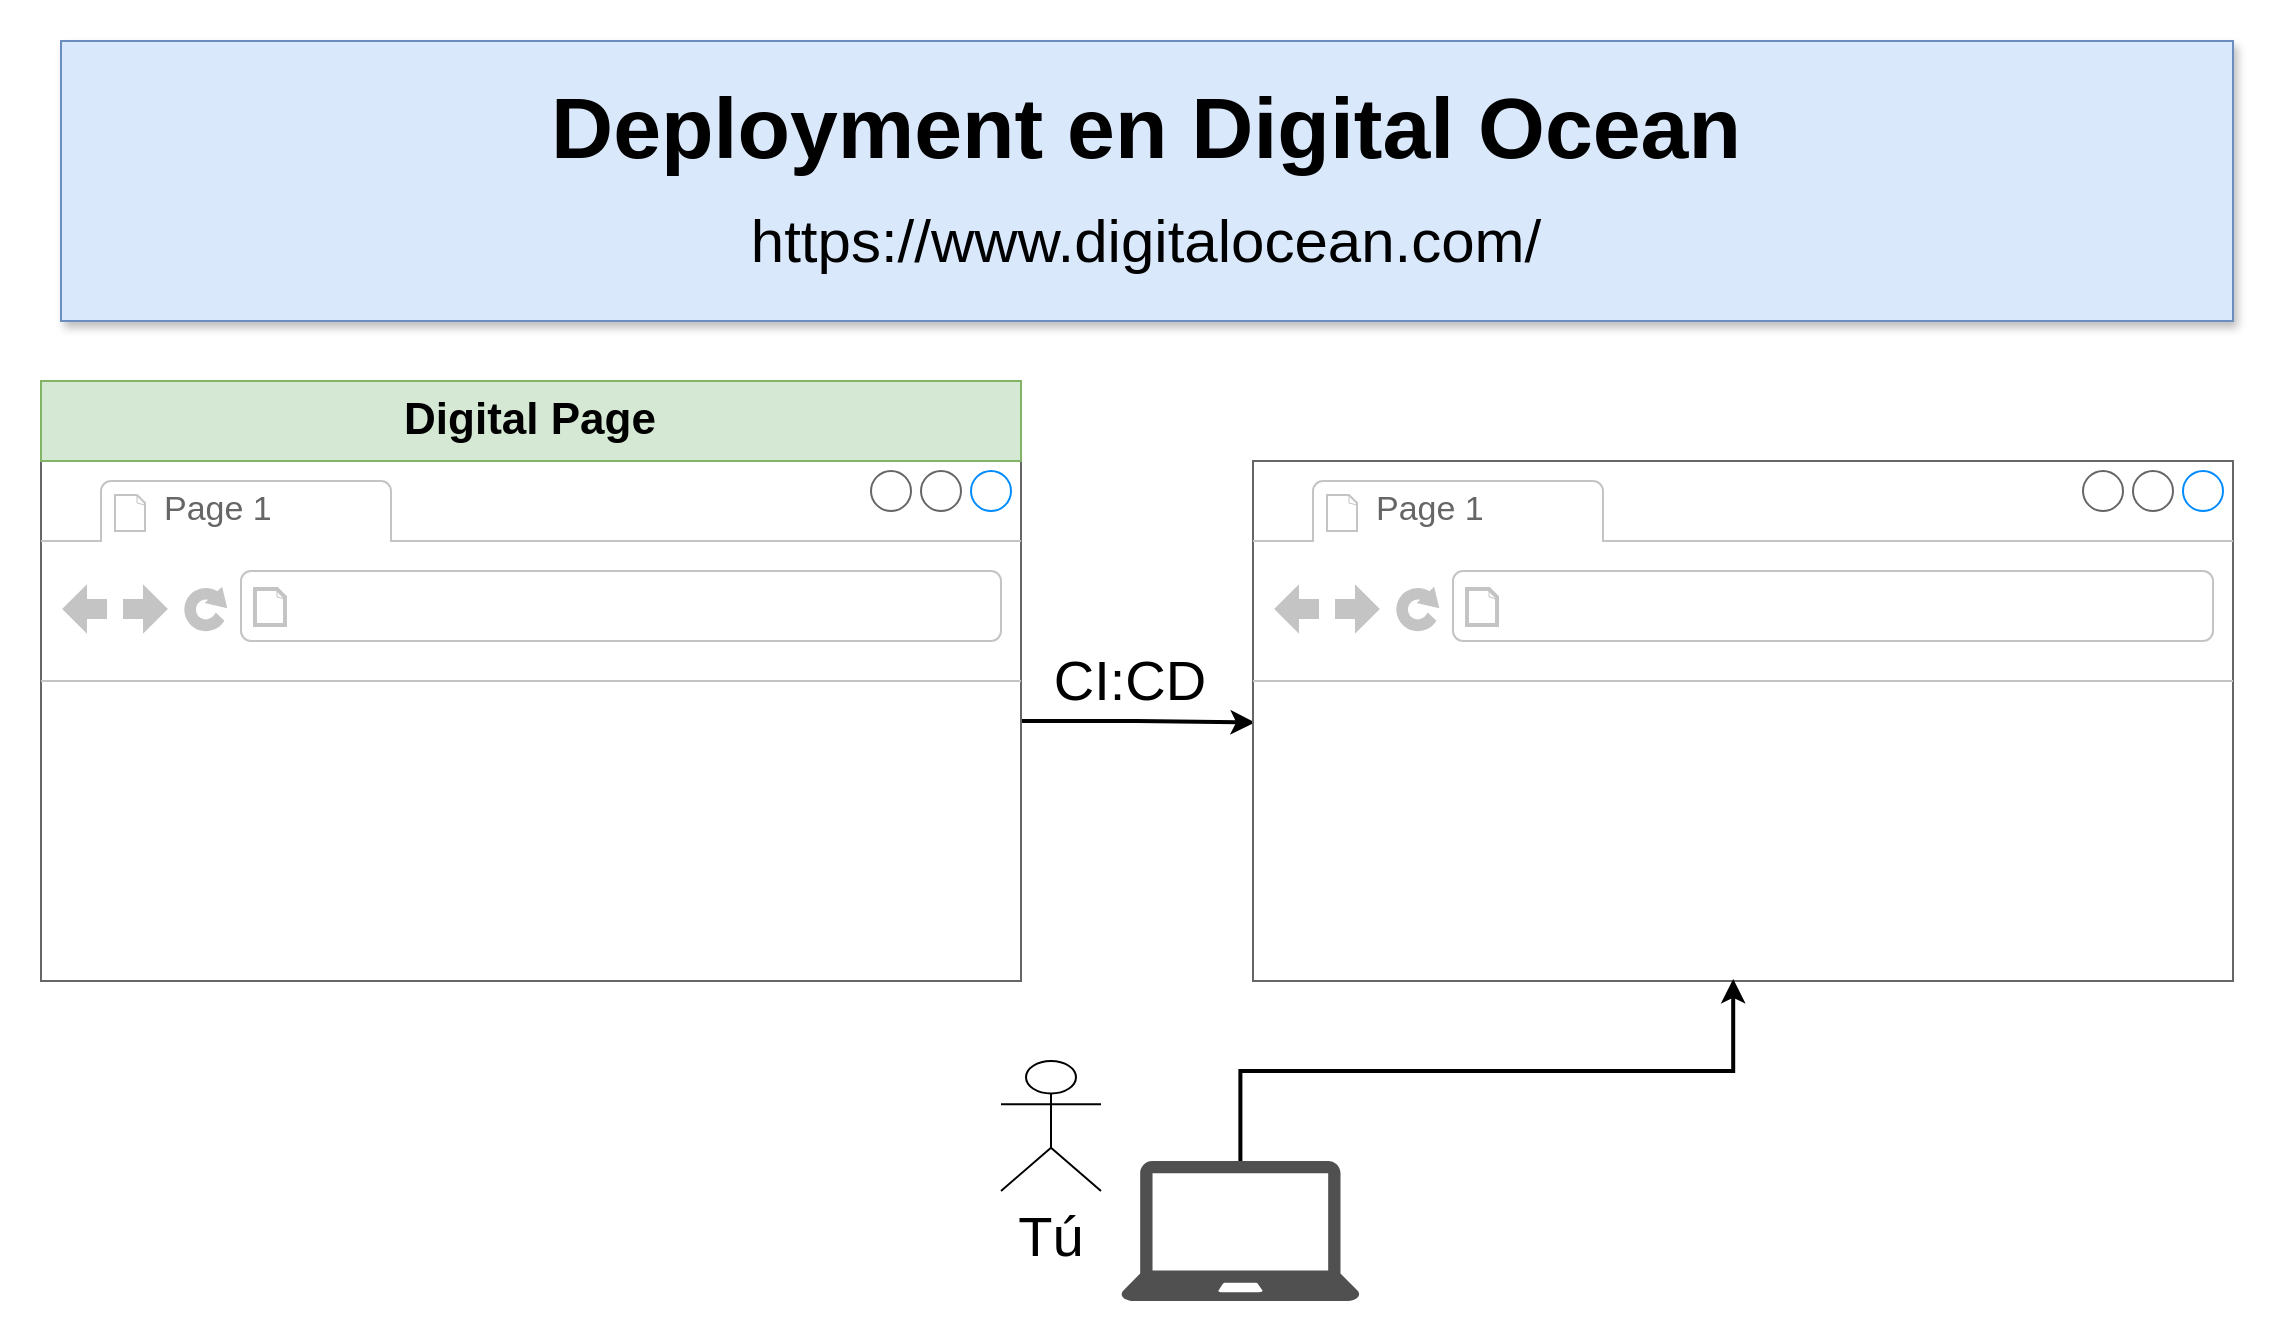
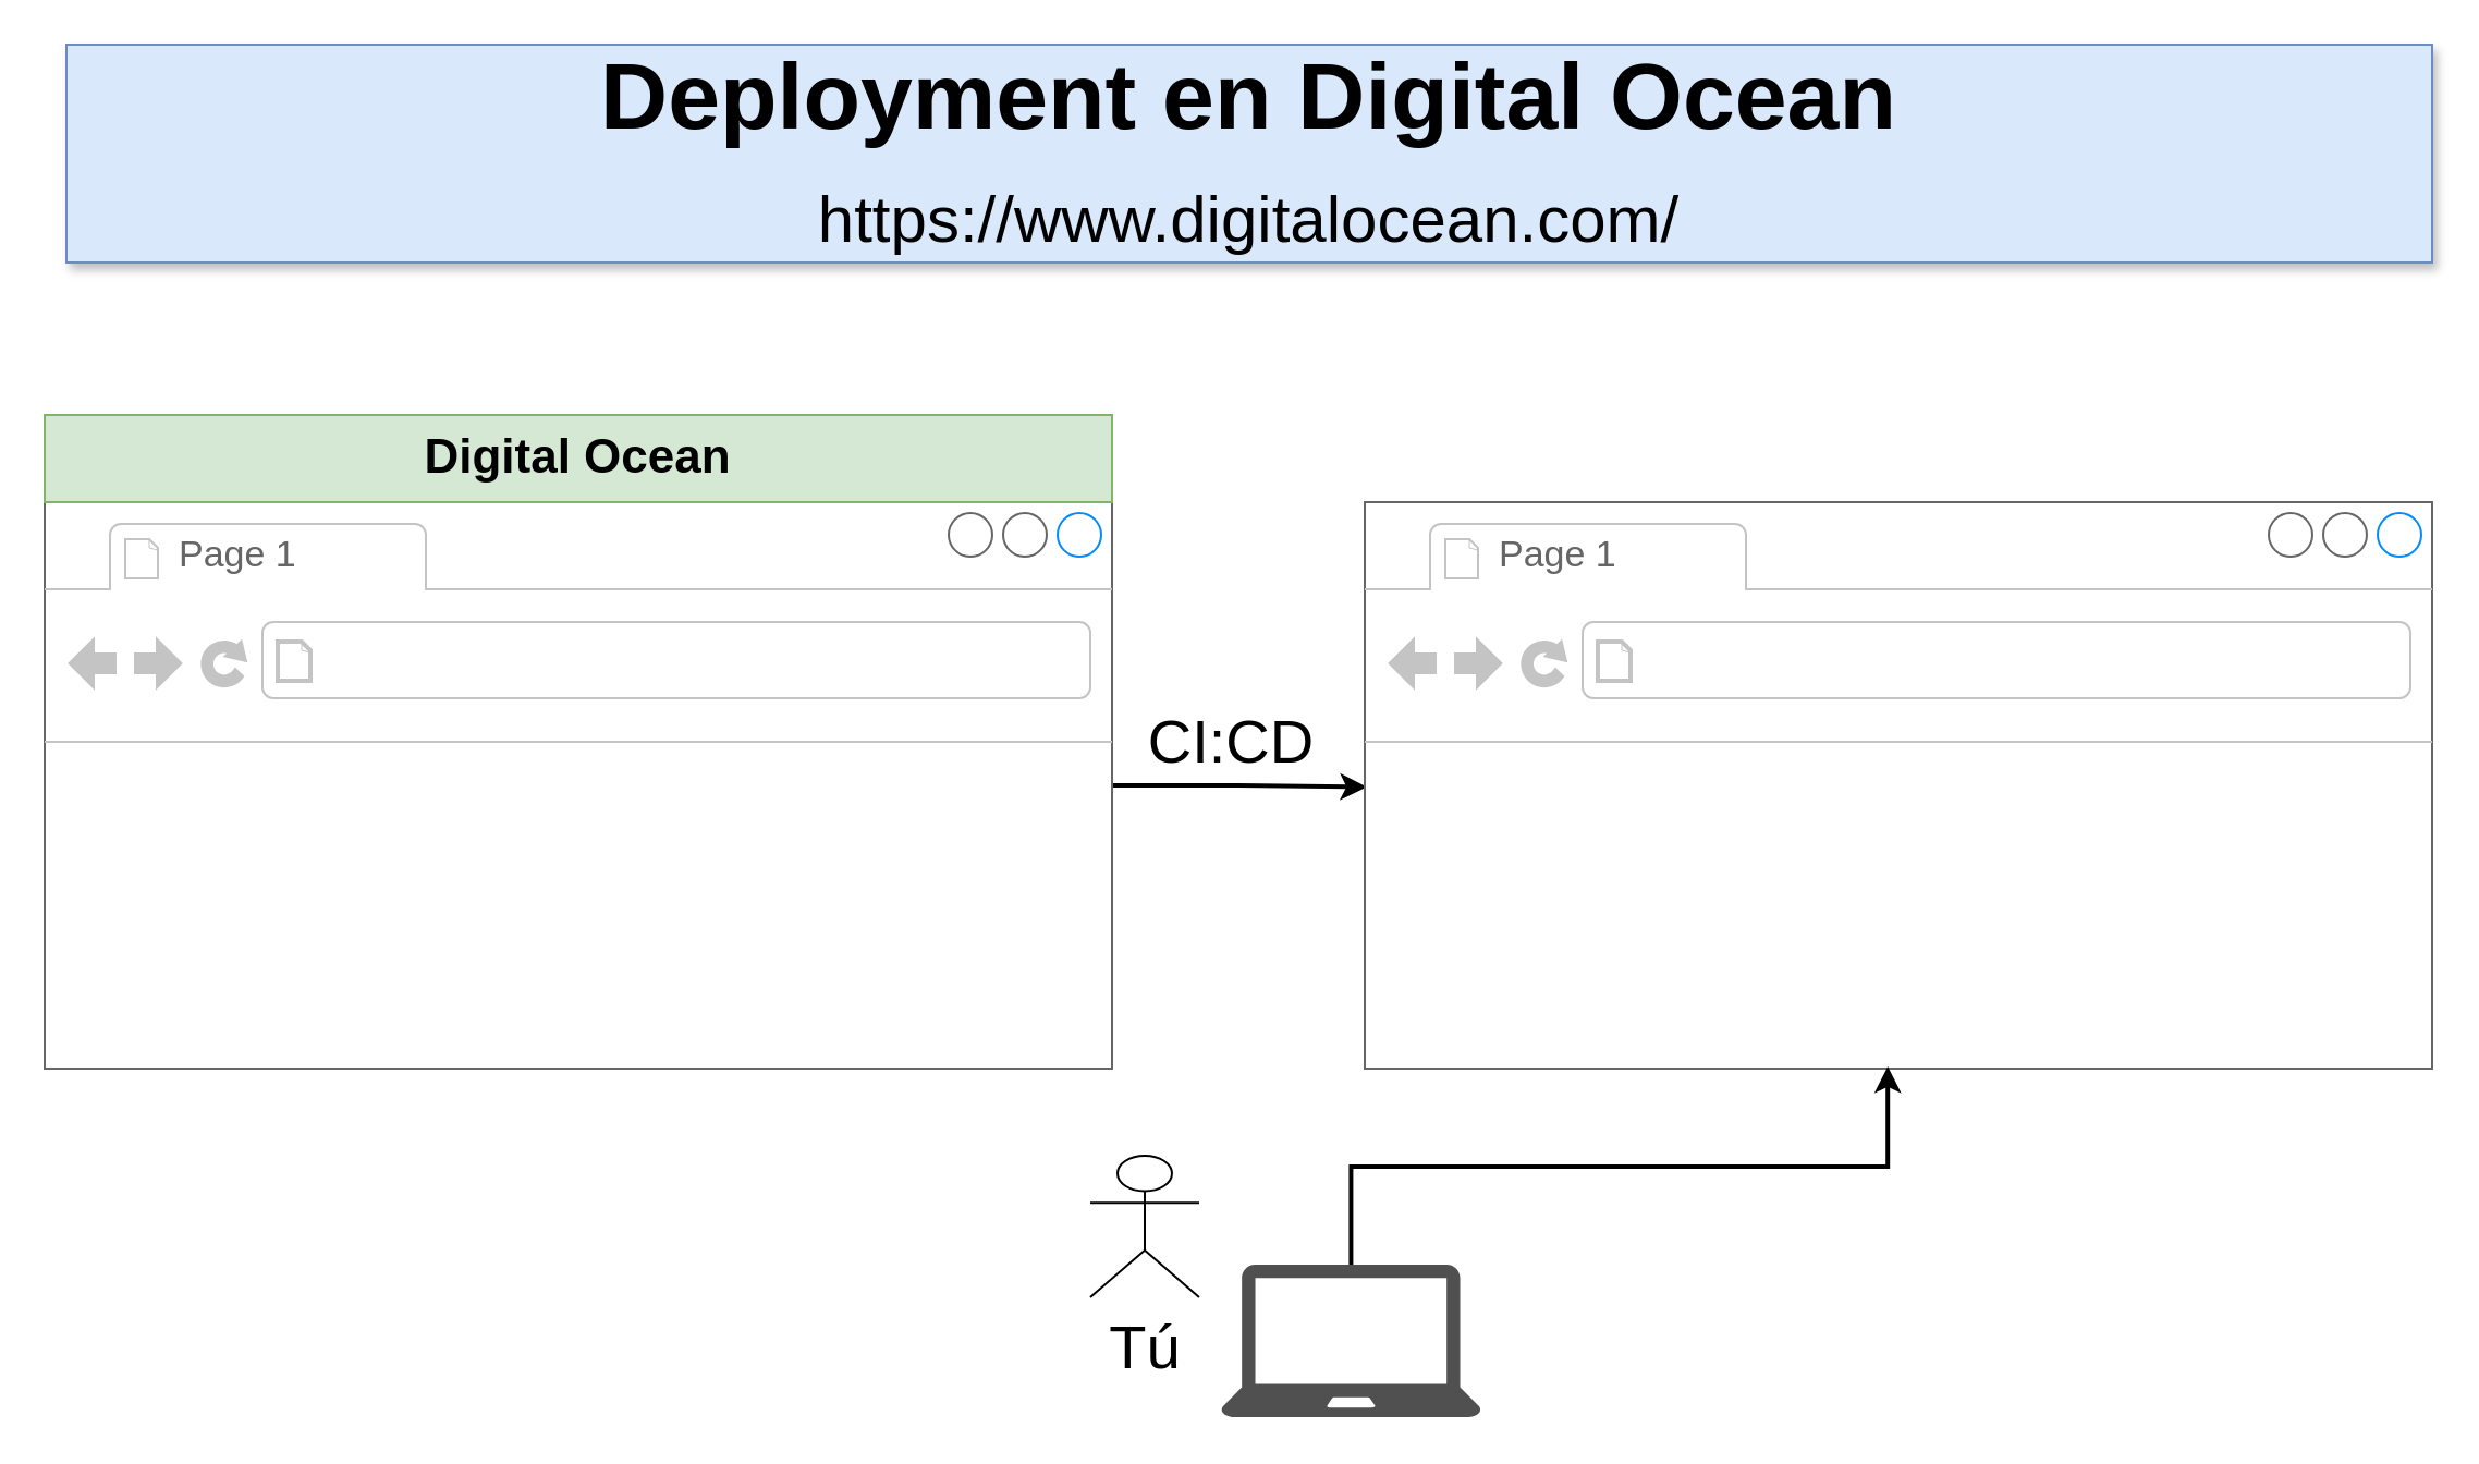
  <mxCell id="0" />
  <mxCell id="1" parent="0" />
- <mxCell id="2" value="Deployment en Digital Ocean&lt;br&gt;&lt;font style=&quot;font-size: 30px ; font-weight: normal&quot;&gt;https://www.digitalocean.com/&lt;/font&gt;" style="rounded=0;whiteSpace=wrap;html=1;shadow=1;fontSize=43;fillColor=#dae8fc;strokeColor=#6c8ebf;fontStyle=1;" parent="1" vertex="1"><mxGeometry x="30" y="20" width="1086" height="140" as="geometry" /></mxCell>
+ <mxCell id="2" value="Deployment en Digital Ocean&lt;br&gt;&lt;font style=&quot;font-size: 30px ; font-weight: normal&quot;&gt;https://www.digitalocean.com/&lt;/font&gt;" style="rounded=0;whiteSpace=wrap;html=1;shadow=1;fontSize=43;fillColor=#dae8fc;strokeColor=#6c8ebf;fontStyle=1;" parent="1" vertex="1"><mxGeometry x="30" y="20" width="1086" height="100" as="geometry" /></mxCell>
  <mxCell id="3" style="edgeStyle=orthogonalEdgeStyle;rounded=0;orthogonalLoop=1;jettySize=auto;html=1;entryX=0.002;entryY=0.503;entryDx=0;entryDy=0;entryPerimeter=0;fontSize=22;strokeWidth=2;" parent="1" source="4" target="8" edge="1"><mxGeometry relative="1" as="geometry" /></mxCell>
  <mxCell id="4" value="" style="strokeWidth=1;shadow=0;dashed=0;align=center;html=1;shape=mxgraph.mockup.containers.browserWindow;rSize=0;strokeColor=#666666;strokeColor2=#008cff;strokeColor3=#c4c4c4;mainText=,;recursiveResize=0;fontSize=15;" parent="1" vertex="1"><mxGeometry x="20" y="230" width="490" height="260" as="geometry" /></mxCell>
  <mxCell id="5" value="Page 1" style="strokeWidth=1;shadow=0;dashed=0;align=center;html=1;shape=mxgraph.mockup.containers.anchor;fontSize=17;fontColor=#666666;align=left;" parent="4" vertex="1"><mxGeometry x="60" y="12" width="110" height="26" as="geometry" /></mxCell>
  <mxCell id="6" value="" style="strokeWidth=1;shadow=0;dashed=0;align=center;html=1;shape=mxgraph.mockup.containers.anchor;rSize=0;fontSize=17;fontColor=#666666;align=left;" parent="4" vertex="1"><mxGeometry x="130" y="60" width="250" height="26" as="geometry" /></mxCell>
- <mxCell id="7" value="Digital Page" style="rounded=0;whiteSpace=wrap;html=1;fontSize=22;fontStyle=1;fillColor=#d5e8d4;strokeColor=#82b366;" parent="1" vertex="1"><mxGeometry x="20" y="190" width="490" height="40" as="geometry" /></mxCell>
+ <mxCell id="7" value="Digital Ocean" style="rounded=0;whiteSpace=wrap;html=1;fontSize=22;fontStyle=1;fillColor=#d5e8d4;strokeColor=#82b366;" parent="1" vertex="1"><mxGeometry x="20" y="190" width="490" height="40" as="geometry" /></mxCell>
  <mxCell id="8" value="" style="strokeWidth=1;shadow=0;dashed=0;align=center;html=1;shape=mxgraph.mockup.containers.browserWindow;rSize=0;strokeColor=#666666;strokeColor2=#008cff;strokeColor3=#c4c4c4;mainText=,;recursiveResize=0;fontSize=15;" parent="1" vertex="1"><mxGeometry x="626" y="230" width="490" height="260" as="geometry" /></mxCell>
  <mxCell id="9" value="Page 1" style="strokeWidth=1;shadow=0;dashed=0;align=center;html=1;shape=mxgraph.mockup.containers.anchor;fontSize=17;fontColor=#666666;align=left;" parent="8" vertex="1"><mxGeometry x="60" y="12" width="110" height="26" as="geometry" /></mxCell>
  <mxCell id="10" value="" style="strokeWidth=1;shadow=0;dashed=0;align=center;html=1;shape=mxgraph.mockup.containers.anchor;rSize=0;fontSize=17;fontColor=#666666;align=left;" parent="8" vertex="1"><mxGeometry x="130" y="60" width="250" height="26" as="geometry" /></mxCell>
  <mxCell id="11" value="CI:CD" style="text;html=1;strokeColor=none;fillColor=none;align=center;verticalAlign=middle;whiteSpace=wrap;rounded=0;fontSize=28;" parent="1" vertex="1"><mxGeometry x="530" y="330" width="70" height="20" as="geometry" /></mxCell>
  <mxCell id="12" value="Tú" style="shape=umlActor;verticalLabelPosition=bottom;verticalAlign=top;html=1;outlineConnect=0;fontSize=28;" parent="1" vertex="1"><mxGeometry x="500" y="530" width="50" height="65" as="geometry" /></mxCell>
  <mxCell id="13" style="edgeStyle=orthogonalEdgeStyle;rounded=0;orthogonalLoop=1;jettySize=auto;html=1;fontSize=28;entryX=0.49;entryY=0.996;entryDx=0;entryDy=0;entryPerimeter=0;strokeWidth=2;" parent="1" source="14" target="8" edge="1"><mxGeometry relative="1" as="geometry"><mxPoint x="871" y="510" as="targetPoint" /></mxGeometry></mxCell>
  <mxCell id="14" value="" style="pointerEvents=1;shadow=0;dashed=0;html=1;strokeColor=none;fillColor=#505050;labelPosition=center;verticalLabelPosition=bottom;verticalAlign=top;outlineConnect=0;align=center;shape=mxgraph.office.devices.laptop;fontSize=28;" parent="1" vertex="1"><mxGeometry x="560" y="580" width="119.41" height="70" as="geometry" /></mxCell>
